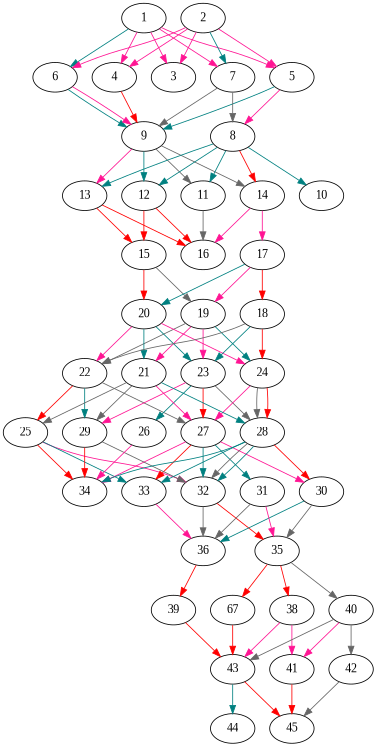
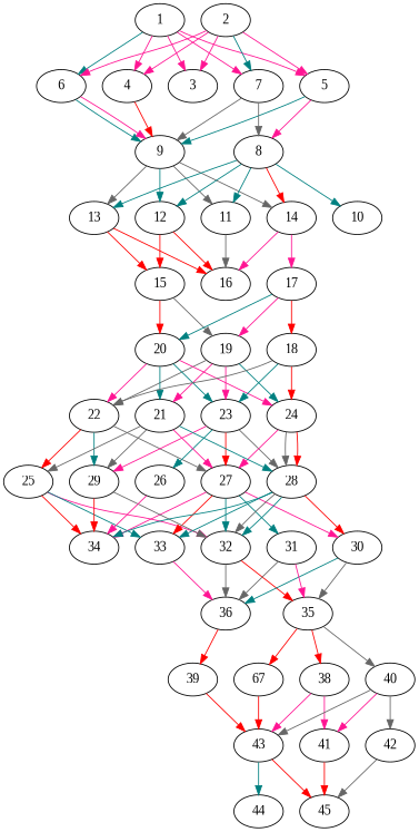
  digraph {
    fontname="Liberation Serif"
    node [alpha=0.08 fontname="Liberation Serif"]
    edge [color=deeppink fontname="Liberation Serif"]
    1 [alpha=0.07 expect_size=8795136]
    3 [alpha=0.13 expect_size=34566144]
    4 [alpha=0.06 expect_size=32939008]
    5 [expect_size=21380096]
    6 [alpha=0.09 expect_size=47753216]
    7 [alpha=0.10 expect_size=8808448]
    9 [alpha=0.15 expect_size=26702848]
    8 [alpha=0.20 expect_size=48620544]
    11 [alpha=0.01 expect_size=21679104]
    12 [alpha=0.19 expect_size=37146624]
    13 [alpha=0.18 expect_size=14918656]
    14 [alpha=0.03 expect_size=44632064]
    10 [alpha=0.03 expect_size=38336512]
    2 [alpha=0.11 expect_size=10519552]
    16 [alpha=0.12 expect_size=30133248]
    15 [alpha=0.05 expect_size=10750976]
    17 [alpha=0.14 expect_size=50283520]
    19 [expect_size=25904128]
    20 [alpha=0.03 expect_size=14243840]
    18 [alpha=0.03 expect_size=26588160]
    22 [alpha=0.18 expect_size=23678976]
    23 [alpha=0.09 expect_size=20884480]
    24 [alpha=0.12 expect_size=17210368]
    21 [alpha=0.19 expect_size=21394432]
    25 [alpha=0.02 expect_size=24039424]
    27 [alpha=0.19 expect_size=16476160]
    29 [alpha=0.04 expect_size=7869440]
    28 [alpha=0.07 expect_size=48331776]
    26 [alpha=0.10 expect_size=36018176]
    32 [alpha=0.03 expect_size=29986816]
    33 [alpha=0.19 expect_size=25140224]
    34 [alpha=0.11 expect_size=46740480]
    30 [alpha=0.14 expect_size=25765888]
    31 [alpha=0.12 expect_size=31953920]
    35 [alpha=0.05 expect_size=28109824]
    36 [alpha=0.10 expect_size=32572416]
    n37 [alpha=0.15 expect_size=8266752 label=67]
    38 [expect_size=5946368]
    40 [alpha=0.15 expect_size=30111744]
    39 [alpha=0.10 expect_size=21803008]
    43 [alpha=0.15 expect_size=6410240]
    41 [expect_size=16780288]
    42 [expect_size=45430784]
    45 [alpha=0.07 expect_size=29706240]
    44 [alpha=0.07 expect_size=50953216]
    1 -> 3
    1 -> 4
    1 -> 5
    1 -> 6 [color=teal]
    1 -> 7
    4 -> 9 [color=red]
    5 -> 9 [color=teal]
    5 -> 8
    6 -> 9 [color=teal]
    6 -> 9
    7 -> 9 [color=gray40]
    7 -> 8 [color=gray40]
    9 -> 11 [color=gray40]
    9 -> 12 [color=teal]
-   9 -> 13
+   9 -> 13 [color=gray40]
    9 -> 14 [color=gray40]
    8 -> 11 [color=teal]
    8 -> 12 [color=teal]
    8 -> 13 [color=teal]
    8 -> 14 [color=red]
    8 -> 10 [color=teal]
    11 -> 16 [color=gray40]
    12 -> 16 [color=red]
    12 -> 15 [color=red]
    13 -> 16 [color=red]
    13 -> 15 [color=red]
    14 -> 16
    14 -> 17
    2 -> 3
    2 -> 4
    2 -> 5
    2 -> 6
    2 -> 7 [color=teal]
    15 -> 19 [color=gray40]
    15 -> 20 [color=red]
    17 -> 19
    17 -> 20 [color=teal]
    17 -> 18 [color=red]
    19 -> 22 [color=gray40]
    19 -> 23
    19 -> 24 [color=teal]
    19 -> 21
    20 -> 22
    20 -> 23 [color=teal]
    20 -> 24
    20 -> 21 [color=teal]
    18 -> 22 [color=gray40]
    18 -> 23 [color=teal]
    18 -> 24 [color=red]
    22 -> 25 [color=red]
    22 -> 27 [color=gray40]
    22 -> 29 [color=teal]
    23 -> 27 [color=red]
    23 -> 29
    23 -> 28 [color=gray40]
    23 -> 26 [color=teal]
    24 -> 27
    24 -> 28 [color=gray40]
    24 -> 28 [color=red]
    21 -> 25 [color=gray40]
    21 -> 27
    21 -> 29 [color=gray40]
    21 -> 28 [color=teal]
    25 -> 32
    25 -> 33 [color=teal]
    25 -> 34 [color=red]
    27 -> 32 [color=teal]
    27 -> 33 [color=red]
    27 -> 34
    27 -> 30
    27 -> 31 [color=teal]
    29 -> 32 [color=gray40]
    29 -> 34 [color=red]
    28 -> 32 [color=gray40]
    28 -> 32 [color=teal]
    28 -> 33 [color=teal]
    28 -> 34 [color=teal]
    28 -> 30 [color=red]
    26 -> 34
    32 -> 35 [color=red]
    32 -> 36 [color=gray40]
    33 -> 36
    30 -> 35 [color=gray40]
    30 -> 36 [color=teal]
    31 -> 35
    31 -> 36 [color=gray40]
    35 -> n37 [color=red]
    35 -> 38 [color=red]
    35 -> 40 [color=gray40]
    36 -> 39 [color=red]
    n37 -> 43 [color=red]
    38 -> 43
    38 -> 41
    40 -> 43 [color=gray40]
    40 -> 41
    40 -> 42 [color=gray40]
    39 -> 43 [color=red]
    43 -> 45 [color=red]
    43 -> 44 [color=teal]
    41 -> 45 [color=red]
    42 -> 45 [color=gray40]
  }
